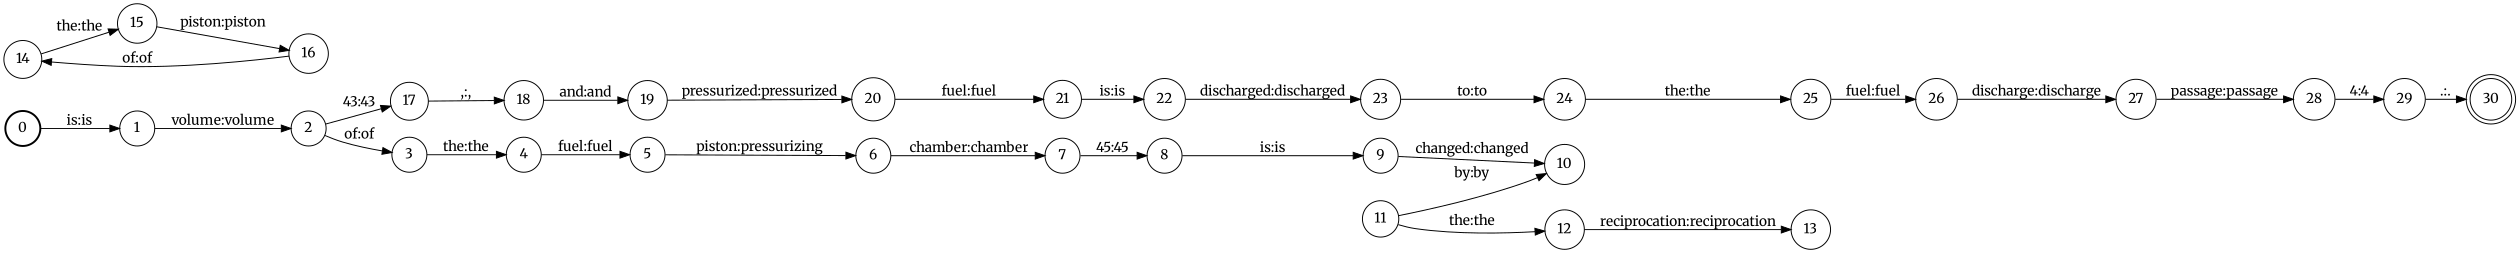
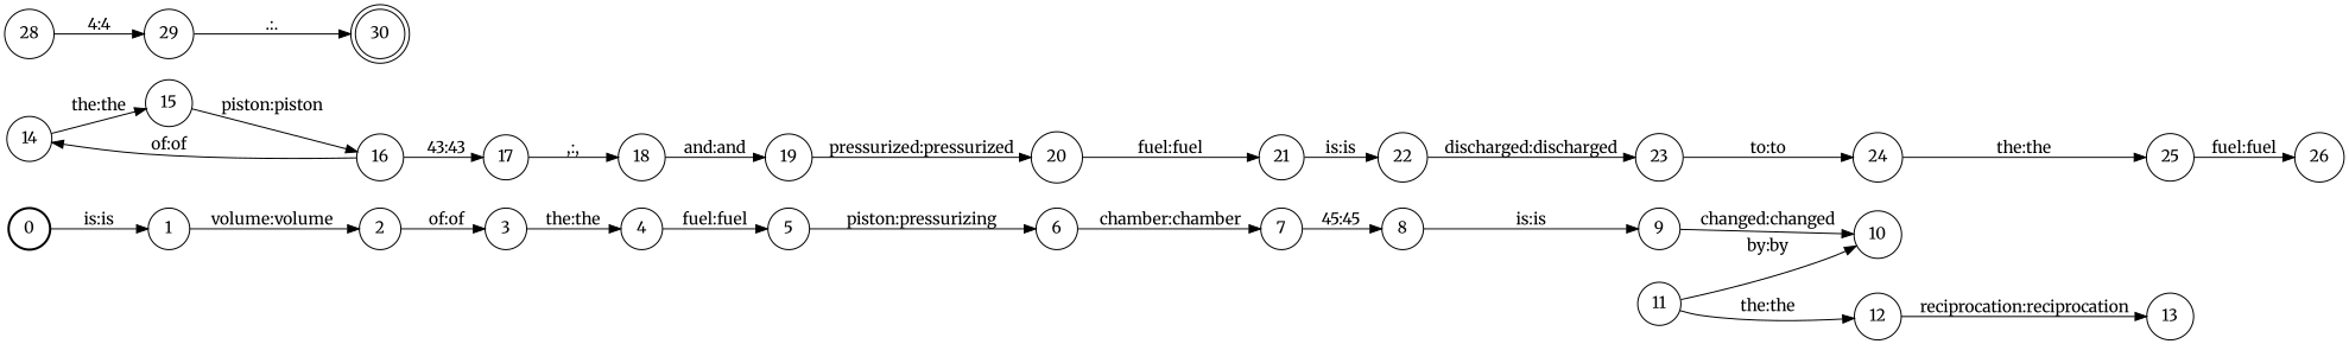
  digraph {
    fontname=Merriweather
    nodesep=0.25
    rankdir=LR
    ranksep=0.4
    node [fontname=Merriweather fontsize=14 shape=circle style=solid]
    edge [fontname=Merriweather fontsize=14]
    n1 [label=0 style=bold]
    n2 [label=1]
    n3 [label=2]
    n4 [label=3]
    n5 [label=4]
    n6 [label=5]
    n7 [label=6]
    n8 [label=7]
    n9 [label=8]
    n10 [label=9]
    n11 [label=10]
    n12 [label=11]
    n13 [label=12]
    n14 [label=13]
    n15 [label=14]
    n16 [label=15]
    n17 [label=16]
    n18 [label=17]
    n19 [label=18]
    n20 [label=19]
    n21 [label=20]
    n22 [label=21]
    n23 [label=22]
    n24 [label=23]
    n25 [label=24]
    n26 [label=25]
    n27 [label=26]
-   n28 [label=27]
    n29 [label=28]
    n30 [label=29]
    n31 [label=30 shape=doublecircle]
    n1 -> n2 [label="is:is"]
    n2 -> n3 [label="volume:volume"]
    n3 -> n4 [label="of:of"]
    n4 -> n5 [label="the:the"]
    n5 -> n6 [label="fuel:fuel"]
    n6 -> n7 [label="piston:pressurizing"]
    n7 -> n8 [label="chamber:chamber"]
    n8 -> n9 [label="45:45"]
    n9 -> n10 [label="is:is"]
    n10 -> n11 [label="changed:changed"]
    n12 -> n11 [label="by:by"]
    n12 -> n13 [label="the:the"]
    n13 -> n14 [label="reciprocation:reciprocation"]
    n15 -> n16 [label="the:the"]
    n16 -> n17 [label="piston:piston"]
    n17 -> n15 [label="of:of"]
-   n3 -> n18 [label="43:43"]
+   n17 -> n18 [label="43:43"]
    n18 -> n19 [label=",:,"]
    n19 -> n20 [label="and:and"]
    n20 -> n21 [label="pressurized:pressurized"]
    n21 -> n22 [label="fuel:fuel"]
    n22 -> n23 [label="is:is"]
    n23 -> n24 [label="discharged:discharged"]
    n24 -> n25 [label="to:to"]
    n25 -> n26 [label="the:the"]
    n26 -> n27 [label="fuel:fuel"]
-   n27 -> n28 [label="discharge:discharge"]
-   n28 -> n29 [label="passage:passage"]
    n29 -> n30 [label="4:4"]
    n30 -> n31 [label=".:."]
  }
